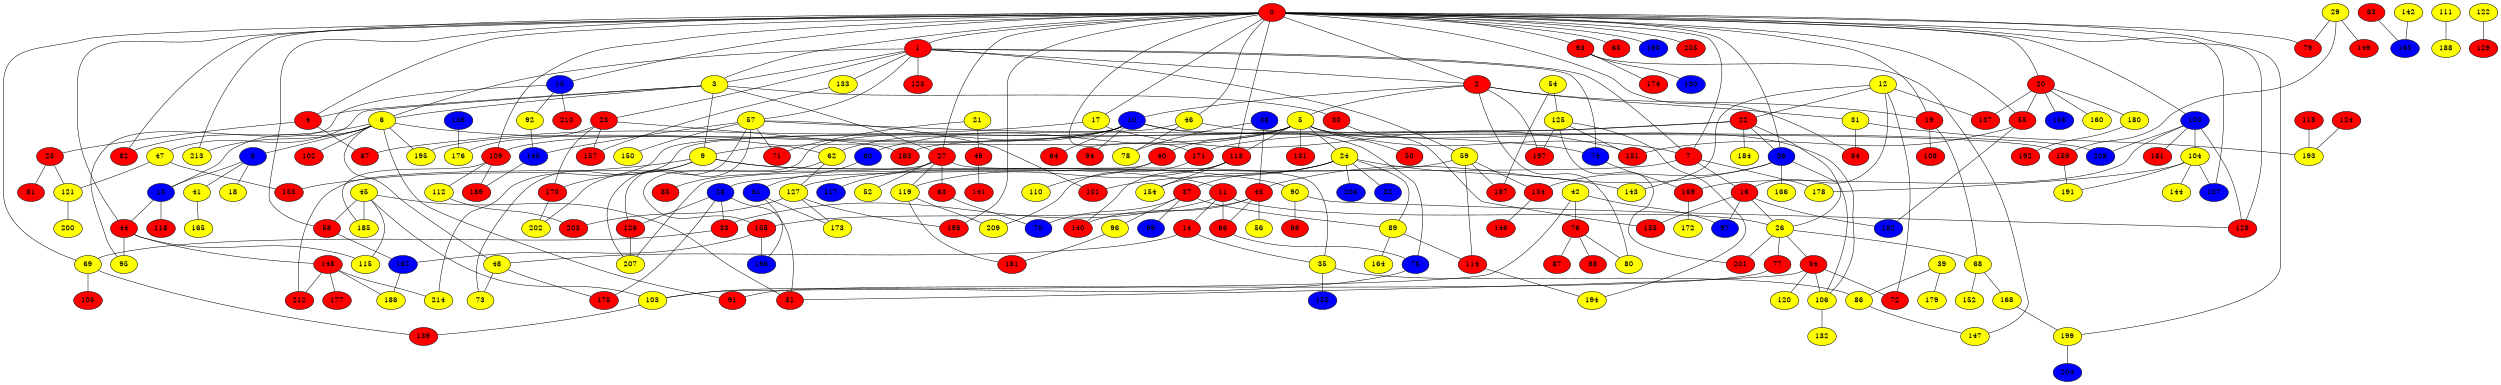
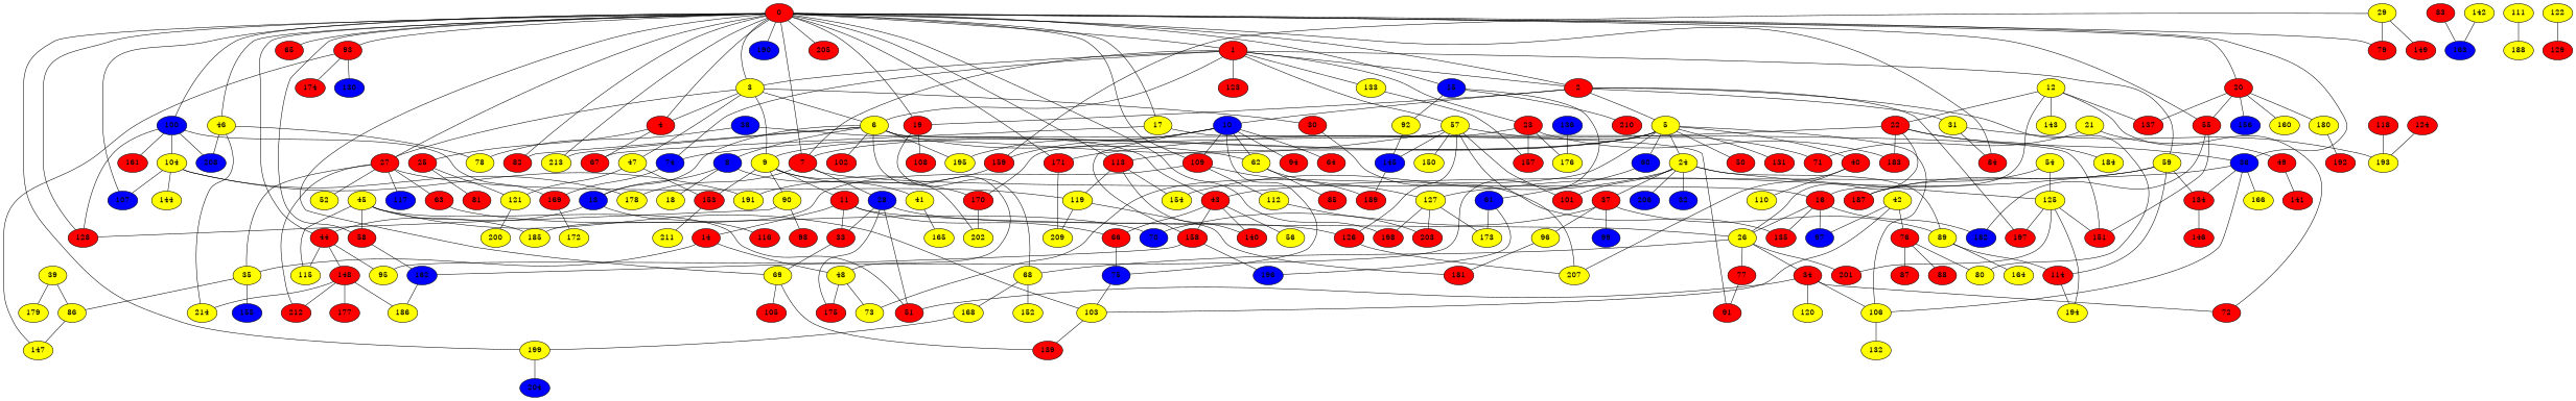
  graph {
    node [fillcolor=red style=filled]
    0
    1
    2
    3 [fillcolor=yellow]
    4
    7
    15 [fillcolor=blue]
    17 [fillcolor=yellow]
    19
    20
    27
    36 [fillcolor=blue]
    44
    46 [fillcolor=yellow]
    55
    58
    65
    69 [fillcolor=yellow]
    79
    82
    84
    93
    100 [fillcolor=blue]
    107 [fillcolor=blue]
    109
    113
    128
    171
    190 [fillcolor=blue]
    198
    199 [fillcolor=yellow]
    205
    213 [fillcolor=yellow]
    6 [fillcolor=yellow]
    23
    57 [fillcolor=yellow]
    59 [fillcolor=yellow]
    74 [fillcolor=blue]
    123
    133 [fillcolor=yellow]
    5 [fillcolor=yellow]
    10 [fillcolor=blue]
    31 [fillcolor=yellow]
    80 [fillcolor=yellow]
    197
    9 [fillcolor=yellow]
    30
    47 [fillcolor=yellow]
    25
    67
    16
    28 [fillcolor=blue]
    178 [fillcolor=yellow]
    92 [fillcolor=yellow]
    95 [fillcolor=yellow]
    210
    151
    68 [fillcolor=yellow]
    108
    137
    156 [fillcolor=blue]
    160 [fillcolor=yellow]
    180 [fillcolor=yellow]
    35 [fillcolor=yellow]
    52 [fillcolor=yellow]
    63
    117 [fillcolor=blue]
    119 [fillcolor=yellow]
    212
    106 [fillcolor=yellow]
    43
    134
    166 [fillcolor=yellow]
    115 [fillcolor=yellow]
    148
    78 [fillcolor=yellow]
    208 [fillcolor=blue]
    214 [fillcolor=yellow]
    182 [fillcolor=blue]
    162 [fillcolor=blue]
    105
    139
    147 [fillcolor=yellow]
    130 [fillcolor=blue]
    174
    169
    104 [fillcolor=yellow]
    161
    185 [fillcolor=yellow]
    112 [fillcolor=yellow]
    189
    154 [fillcolor=yellow]
    140
    209 [fillcolor=yellow]
    204 [fillcolor=blue]
    8 [fillcolor=blue]
    13 [fillcolor=blue]
    48 [fillcolor=yellow]
    62 [fillcolor=yellow]
    91
    102
    195 [fillcolor=yellow]
    170
    183
    157
    176 [fillcolor=yellow]
    71
    101
    126
    207 [fillcolor=yellow]
    145 [fillcolor=blue]
    150 [fillcolor=yellow]
    187
    114
    127 [fillcolor=yellow]
    24 [fillcolor=yellow]
    40
    50
    60 [fillcolor=blue]
    73 [fillcolor=yellow]
    131
    64
    75 [fillcolor=blue]
    94
    158
    159
    193 [fillcolor=yellow]
    11
    90 [fillcolor=yellow]
    153
    202 [fillcolor=yellow]
    135
    121 [fillcolor=yellow]
    81
    32 [fillcolor=blue]
    37
    89 [fillcolor=yellow]
    125 [fillcolor=yellow]
    206 [fillcolor=blue]
    110 [fillcolor=yellow]
    61 [fillcolor=blue]
    132 [fillcolor=yellow]
    18 [fillcolor=yellow]
    41 [fillcolor=yellow]
    116
    175
    85
    26 [fillcolor=yellow]
    97 [fillcolor=blue]
    33
    51
    165 [fillcolor=yellow]
    14
    66
    98
+   211 [fillcolor=yellow]
    103 [fillcolor=yellow]
    196 [fillcolor=blue]
    191 [fillcolor=yellow]
    34
    77
    201
    12 [fillcolor=yellow]
    22
    72
    143 [fillcolor=yellow]
    184 [fillcolor=yellow]
    86 [fillcolor=yellow]
    155 [fillcolor=blue]
    152 [fillcolor=yellow]
    168 [fillcolor=yellow]
    192
    21 [fillcolor=yellow]
    49
    141
    70 [fillcolor=blue]
    96 [fillcolor=yellow]
    99 [fillcolor=blue]
    164 [fillcolor=yellow]
    194 [fillcolor=yellow]
    200 [fillcolor=yellow]
    120 [fillcolor=yellow]
    181
    29 [fillcolor=yellow]
    149
    56 [fillcolor=yellow]
    146
    38 [fillcolor=blue]
    39 [fillcolor=yellow]
    179 [fillcolor=yellow]
    42 [fillcolor=yellow]
    76
    87
    88
    177
    186 [fillcolor=yellow]
    45 [fillcolor=yellow]
    54 [fillcolor=yellow]
    173 [fillcolor=yellow]
    203
    172 [fillcolor=yellow]
    163 [fillcolor=blue]
    83
    144 [fillcolor=yellow]
    111 [fillcolor=yellow]
    188 [fillcolor=yellow]
    118
    122 [fillcolor=yellow]
    129
    124
    136 [fillcolor=blue]
    142 [fillcolor=yellow]
    0 -- 1
    0 -- 2
    0 -- 3
    0 -- 4
    0 -- 7
    0 -- 15
    0 -- 17
    0 -- 19
    0 -- 20
    0 -- 27
    0 -- 36
    0 -- 44
    0 -- 46
    0 -- 55
    0 -- 58
    0 -- 65
    0 -- 69
    0 -- 79
    0 -- 82
    0 -- 84
    0 -- 93
    0 -- 100
    0 -- 107
    0 -- 109
    0 -- 113
    0 -- 128
    0 -- 171
    0 -- 190
    0 -- 198
    0 -- 199
    0 -- 205
    0 -- 213
    1 -- 2
    1 -- 3
    1 -- 7
    1 -- 6
    1 -- 23
    1 -- 57
    1 -- 59
    1 -- 74
    1 -- 123
    1 -- 133
    2 -- 19
    2 -- 5
    2 -- 10
    2 -- 31
    2 -- 80
    2 -- 197
    3 -- 4
    3 -- 27
    3 -- 6
    3 -- 9
    3 -- 30
    3 -- 47
    4 -- 25
    4 -- 67
    7 -- 16
    7 -- 28
    7 -- 178
    15 -- 92
    15 -- 95
    15 -- 210
    17 -- 67
    17 -- 151
    19 -- 68
    19 -- 108
    20 -- 55
    20 -- 137
    20 -- 156
    20 -- 160
    20 -- 180
    27 -- 35
    27 -- 52
    27 -- 63
    27 -- 117
    27 -- 119
    27 -- 212
    36 -- 106
    36 -- 43
    36 -- 134
    36 -- 166
    44 -- 95
    44 -- 115
    44 -- 148
    46 -- 78
    46 -- 208
    46 -- 214
    55 -- 151
    55 -- 182
    58 -- 162
    69 -- 105
    69 -- 139
    93 -- 147
    93 -- 130
    93 -- 174
    100 -- 128
    100 -- 208
    100 -- 169
    100 -- 104
    100 -- 161
    109 -- 185
    109 -- 112
    109 -- 189
    113 -- 119
    113 -- 154
    113 -- 140
    171 -- 209
    199 -- 204
    6 -- 82
    6 -- 213
    6 -- 8
    6 -- 13
    6 -- 48
    6 -- 62
    6 -- 91
    6 -- 102
    6 -- 195
    23 -- 170
    23 -- 183
    23 -- 157
    23 -- 176
    57 -- 74
    57 -- 71
    57 -- 101
    57 -- 126
    57 -- 207
    57 -- 145
    57 -- 150
    59 -- 134
    59 -- 187
    59 -- 114
    59 -- 127
    74 -- 169
    133 -- 157
    5 -- 7
    5 -- 113
    5 -- 9
    5 -- 106
    5 -- 24
    5 -- 40
    5 -- 50
    5 -- 60
    5 -- 73
    5 -- 131
    10 -- 109
    10 -- 62
    10 -- 195
    10 -- 64
    10 -- 75
    10 -- 94
    10 -- 158
    10 -- 159
    31 -- 84
    31 -- 193
    9 -- 170
    9 -- 11
    9 -- 90
    9 -- 153
    9 -- 202
    30 -- 135
    47 -- 153
    47 -- 121
    25 -- 121
    25 -- 81
    16 -- 182
    16 -- 135
    16 -- 26
    16 -- 97
    28 -- 126
    28 -- 175
    28 -- 33
    28 -- 51
    92 -- 145
    68 -- 152
    68 -- 168
    180 -- 192
    35 -- 86
    35 -- 155
    63 -- 70
    119 -- 209
    119 -- 181
    106 -- 132
    43 -- 140
    43 -- 158
    43 -- 66
    43 -- 56
    134 -- 146
    148 -- 212
    148 -- 214
    148 -- 177
    148 -- 186
    162 -- 186
    169 -- 172
    104 -- 107
    104 -- 178
    104 -- 191
    104 -- 144
    112 -- 203
    8 -- 13
    8 -- 18
    8 -- 41
    13 -- 44
    13 -- 116
    48 -- 73
    48 -- 175
    62 -- 127
    62 -- 85
    170 -- 202
    126 -- 207
    145 -- 189
    114 -- 194
    127 -- 198
    127 -- 173
    127 -- 203
    24 -- 154
    24 -- 101
    24 -- 32
    24 -- 37
    24 -- 89
-   24 -- 143
+   24 -- 125
    24 -- 206
    40 -- 207
    40 -- 110
    60 -- 61
    75 -- 103
    158 -- 162
    158 -- 196
    159 -- 191
    11 -- 26
    11 -- 33
    11 -- 14
    11 -- 66
    90 -- 128
    90 -- 98
+   153 -- 211
    121 -- 200
    37 -- 89
    37 -- 70
    37 -- 96
    37 -- 99
    89 -- 114
    89 -- 164
    125 -- 197
    125 -- 151
    125 -- 201
    125 -- 194
    61 -- 196
    61 -- 173
    41 -- 165
    26 -- 68
    26 -- 34
    26 -- 77
    26 -- 201
    33 -- 69
    14 -- 35
    14 -- 48
    66 -- 75
    103 -- 139
    34 -- 106
    34 -- 51
    34 -- 72
    34 -- 120
    77 -- 91
    12 -- 16
    12 -- 137
    12 -- 22
    12 -- 72
    12 -- 143
    22 -- 36
    22 -- 171
    22 -- 183
    22 -- 26
    22 -- 184
    86 -- 147
    168 -- 199
    21 -- 71
    21 -- 49
    49 -- 141
    96 -- 181
    29 -- 79
    29 -- 159
    29 -- 149
    38 -- 43
    38 -- 78
    39 -- 86
    39 -- 179
    42 -- 97
    42 -- 103
    42 -- 76
    76 -- 80
    76 -- 87
    76 -- 88
    45 -- 58
    45 -- 115
    45 -- 185
    45 -- 51
    45 -- 103
    54 -- 187
    54 -- 125
    83 -- 163
    111 -- 188
    118 -- 193
    122 -- 129
    124 -- 193
    136 -- 176
    142 -- 163
  }
